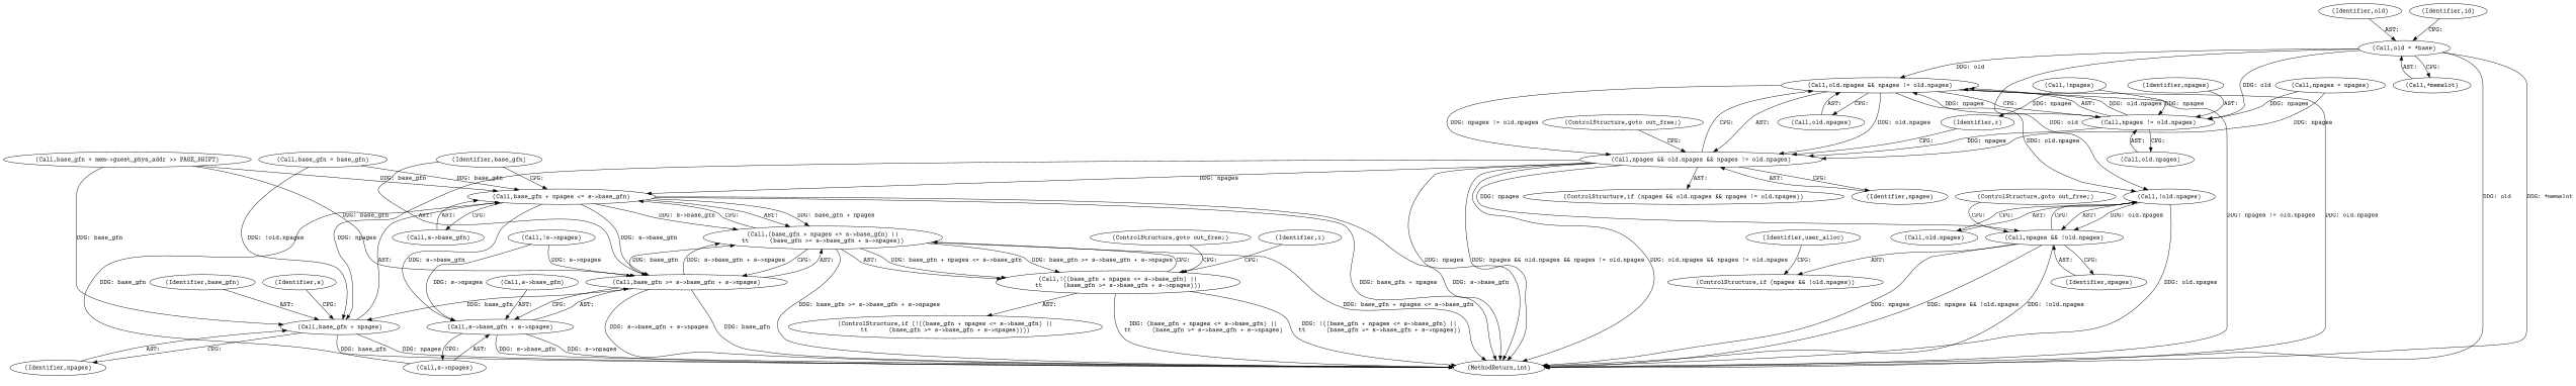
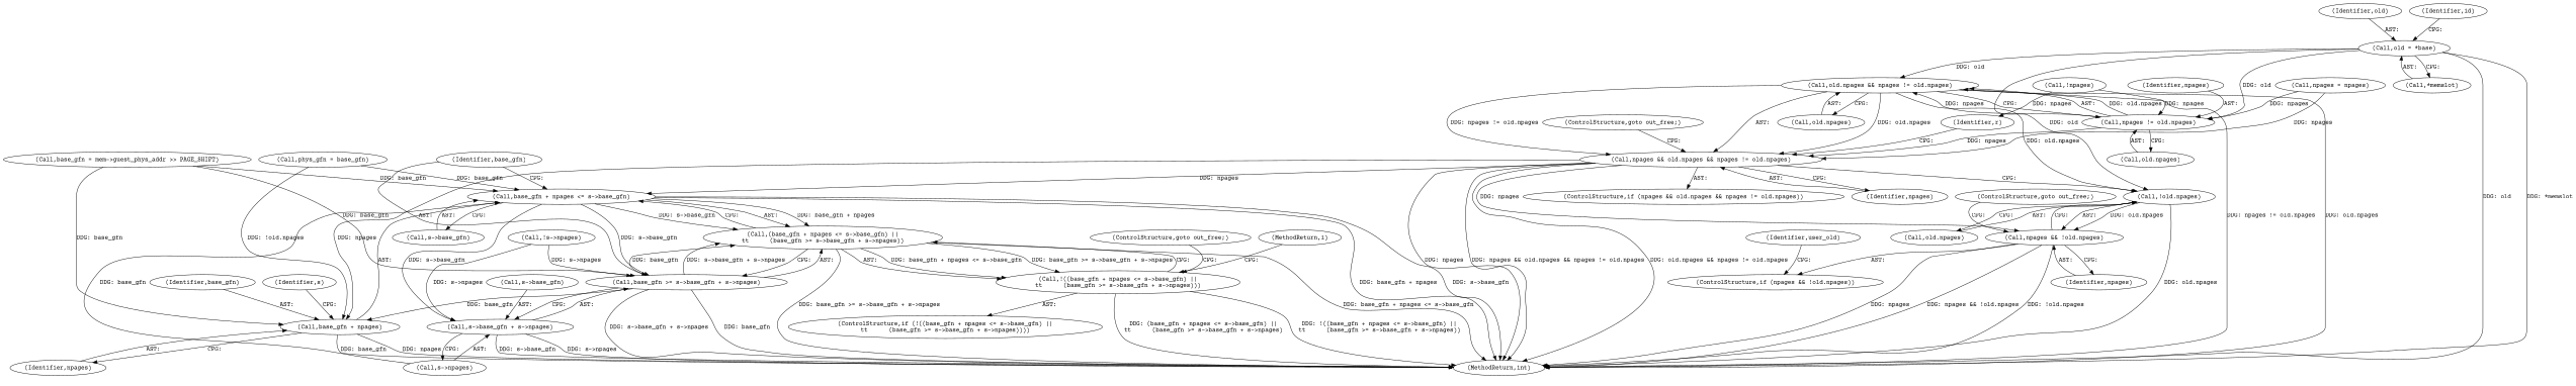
  digraph {
    fontname="Courier Prime"
    node [fontname="Courier Prime"]
    edge [fontname="Courier Prime"]
    n1 [label="(Call,old = *base)"]
    n2 [label="(Call,old.npages && npages != old.npages)"]
    n3 [label="(Call,!old.npages)"]
    n4 [label="(Call,npages != old.npages)"]
    n5 [label="(Call,*memslot)"]
    n6 [label="(MethodReturn,int)"]
    n7 [label="(Call,npages && old.npages && npages != old.npages)"]
    n8 [label="(Call,old.npages)"]
    n9 [label="(Call,npages && !old.npages)"]
    n10 [label="(Call,old.npages)"]
    n11 [label="(Call,old.npages)"]
    n12 [label="(Call,base_gfn + npages <= s->base_gfn)"]
    n13 [label="(Call,base_gfn + npages)"]
    n14 [label="(ControlStructure,if (npages && old.npages && npages != old.npages))"]
    n15 [label="(Identifier,npages)"]
    n16 [label="(Call,(base_gfn + npages <= s->base_gfn) ||\n\t\t      (base_gfn >= s->base_gfn + s->npages))"]
    n17 [label="(Call,base_gfn >= s->base_gfn + s->npages)"]
    n18 [label="(Call,s->base_gfn + s->npages)"]
    n19 [label="(Call,s->base_gfn)"]
    n20 [label="(Identifier,npages)"]
    n21 [label="(Identifier,npages)"]
    n22 [label="(ControlStructure,if (npages && !old.npages))"]
    n23 [label="(Call,!((base_gfn + npages <= s->base_gfn) ||\n\t\t      (base_gfn >= s->base_gfn + s->npages)))"]
    n24 [label="(Call,s->npages)"]
    n25 [label="(ControlStructure,if (!((base_gfn + npages <= s->base_gfn) ||\n\t\t      (base_gfn >= s->base_gfn + s->npages))))"]
    n26 [label="(Identifier,npages)"]
    n27 [label="(ControlStructure,goto out_free;)"]
    n28 [label="(Identifier,old)"]
-   n29 [label="(Identifier,user_alloc)"]
+   n29 [label="(Identifier,user_old)"]
    n30 [label="(ControlStructure,goto out_free;)"]
    n31 [label="(Identifier,base_gfn)"]
    n32 [label="(ControlStructure,goto out_free;)"]
    n33 [label="(Identifier,id)"]
    n34 [label="(Call,!s->npages)"]
-   n35 [label="(Call,base_gfn = base_gfn)"]
+   n35 [label="(Call,phys_gfn = base_gfn)"]
    n36 [label="(Identifier,r)"]
-   n37 [label="(Identifier,i)"]
+   n37 [label="(MethodReturn,i)"]
    n38 [label="(Identifier,s)"]
    n39 [label="(Call,!npages)"]
    n40 [label="(Call,base_gfn = mem->guest_phys_addr >> PAGE_SHIFT)"]
    n41 [label="(Call,npages = npages)"]
    n42 [label="(Call,s->base_gfn)"]
    n43 [label="(Identifier,base_gfn)"]
    n1 -> n2 [label="DDG: old"]
    n1 -> n3 [label="DDG: old"]
    n1 -> n4 [label="DDG: old"]
    n1 -> n5 [label="CFG: "]
    n1 -> n6 [label="DDG: old"]
    n1 -> n6 [label="DDG: *memslot"]
    n2 -> n3 [label="DDG: old.npages"]
    n2 -> n4 [label="CFG: "]
    n2 -> n6 [label="DDG: npages != old.npages"]
    n2 -> n6 [label="DDG: old.npages"]
    n2 -> n7 [label="AST: "]
    n2 -> n7 [label="DDG: old.npages"]
    n2 -> n7 [label="DDG: npages != old.npages"]
    n2 -> n8 [label="CFG: "]
    n3 -> n6 [label="DDG: old.npages"]
    n3 -> n9 [label="AST: "]
    n3 -> n9 [label="DDG: old.npages"]
    n3 -> n10 [label="CFG: "]
    n4 -> n2 [label="AST: "]
    n4 -> n2 [label="DDG: old.npages"]
    n4 -> n2 [label="DDG: npages"]
    n4 -> n7 [label="DDG: npages"]
    n4 -> n11 [label="CFG: "]
    n5 -> n1 [label="AST: "]
-   n7 -> n2 [label="CFG: "]
+   n7 -> n3 [label="CFG: "]
    n7 -> n6 [label="DDG: old.npages && npages != old.npages"]
    n7 -> n6 [label="DDG: npages"]
    n7 -> n6 [label="DDG: npages && old.npages && npages != old.npages"]
    n7 -> n9 [label="DDG: npages"]
    n7 -> n12 [label="DDG: npages"]
    n7 -> n13 [label="DDG: npages"]
    n7 -> n14 [label="AST: "]
    n7 -> n15 [label="CFG: "]
    n8 -> n2 [label="AST: "]
    n9 -> n3 [label="CFG: "]
    n9 -> n6 [label="DDG: npages"]
    n9 -> n6 [label="DDG: npages && !old.npages"]
    n9 -> n6 [label="DDG: !old.npages"]
    n9 -> n21 [label="CFG: "]
    n9 -> n22 [label="AST: "]
    n10 -> n3 [label="AST: "]
    n11 -> n4 [label="AST: "]
    n12 -> n6 [label="DDG: base_gfn + npages"]
    n12 -> n6 [label="DDG: s->base_gfn"]
    n12 -> n16 [label="AST: "]
    n12 -> n16 [label="DDG: base_gfn + npages"]
    n12 -> n16 [label="DDG: s->base_gfn"]
    n12 -> n17 [label="DDG: s->base_gfn"]
    n12 -> n18 [label="DDG: s->base_gfn"]
    n12 -> n19 [label="CFG: "]
    n13 -> n6 [label="DDG: base_gfn"]
    n13 -> n6 [label="DDG: npages"]
    n13 -> n12 [label="AST: "]
    n13 -> n20 [label="CFG: "]
    n15 -> n7 [label="AST: "]
    n16 -> n6 [label="DDG: base_gfn + npages <= s->base_gfn"]
    n16 -> n6 [label="DDG: base_gfn >= s->base_gfn + s->npages"]
    n16 -> n12 [label="CFG: "]
    n16 -> n17 [label="CFG: "]
    n16 -> n23 [label="AST: "]
    n16 -> n23 [label="DDG: base_gfn + npages <= s->base_gfn"]
    n16 -> n23 [label="DDG: base_gfn >= s->base_gfn + s->npages"]
    n17 -> n6 [label="DDG: s->base_gfn + s->npages"]
    n17 -> n6 [label="DDG: base_gfn"]
    n17 -> n13 [label="DDG: base_gfn"]
    n17 -> n16 [label="AST: "]
    n17 -> n16 [label="DDG: base_gfn"]
    n17 -> n16 [label="DDG: s->base_gfn + s->npages"]
    n17 -> n18 [label="CFG: "]
    n18 -> n6 [label="DDG: s->npages"]
    n18 -> n6 [label="DDG: s->base_gfn"]
    n18 -> n17 [label="AST: "]
    n18 -> n24 [label="CFG: "]
    n19 -> n12 [label="AST: "]
    n20 -> n13 [label="AST: "]
    n21 -> n9 [label="AST: "]
    n23 -> n6 [label="DDG: (base_gfn + npages <= s->base_gfn) ||\n\t\t      (base_gfn >= s->base_gfn + s->npages)"]
    n23 -> n6 [label="DDG: !((base_gfn + npages <= s->base_gfn) ||\n\t\t      (base_gfn >= s->base_gfn + s->npages))"]
    n23 -> n16 [label="CFG: "]
    n23 -> n25 [label="AST: "]
    n24 -> n12 [label="DDG: base_gfn"]
    n24 -> n18 [label="AST: "]
    n26 -> n4 [label="AST: "]
    n27 -> n23 [label="CFG: "]
    n28 -> n1 [label="AST: "]
    n29 -> n22 [label="CFG: "]
    n30 -> n7 [label="CFG: "]
    n31 -> n13 [label="AST: "]
    n32 -> n9 [label="CFG: "]
    n33 -> n1 [label="CFG: "]
    n34 -> n17 [label="DDG: s->npages"]
    n34 -> n18 [label="DDG: s->npages"]
    n35 -> n12 [label="DDG: base_gfn"]
    n35 -> n13 [label="DDG: !old.npages"]
    n36 -> n7 [label="CFG: "]
    n37 -> n23 [label="CFG: "]
    n38 -> n13 [label="CFG: "]
    n39 -> n4 [label="DDG: npages"]
    n39 -> n36 [label="DDG: npages"]
    n40 -> n12 [label="DDG: base_gfn"]
    n40 -> n13 [label="DDG: base_gfn"]
    n40 -> n17 [label="DDG: base_gfn"]
    n41 -> n4 [label="DDG: npages"]
    n41 -> n7 [label="DDG: npages"]
    n42 -> n18 [label="AST: "]
    n43 -> n12 [label="CFG: "]
    n43 -> n17 [label="AST: "]
  }
